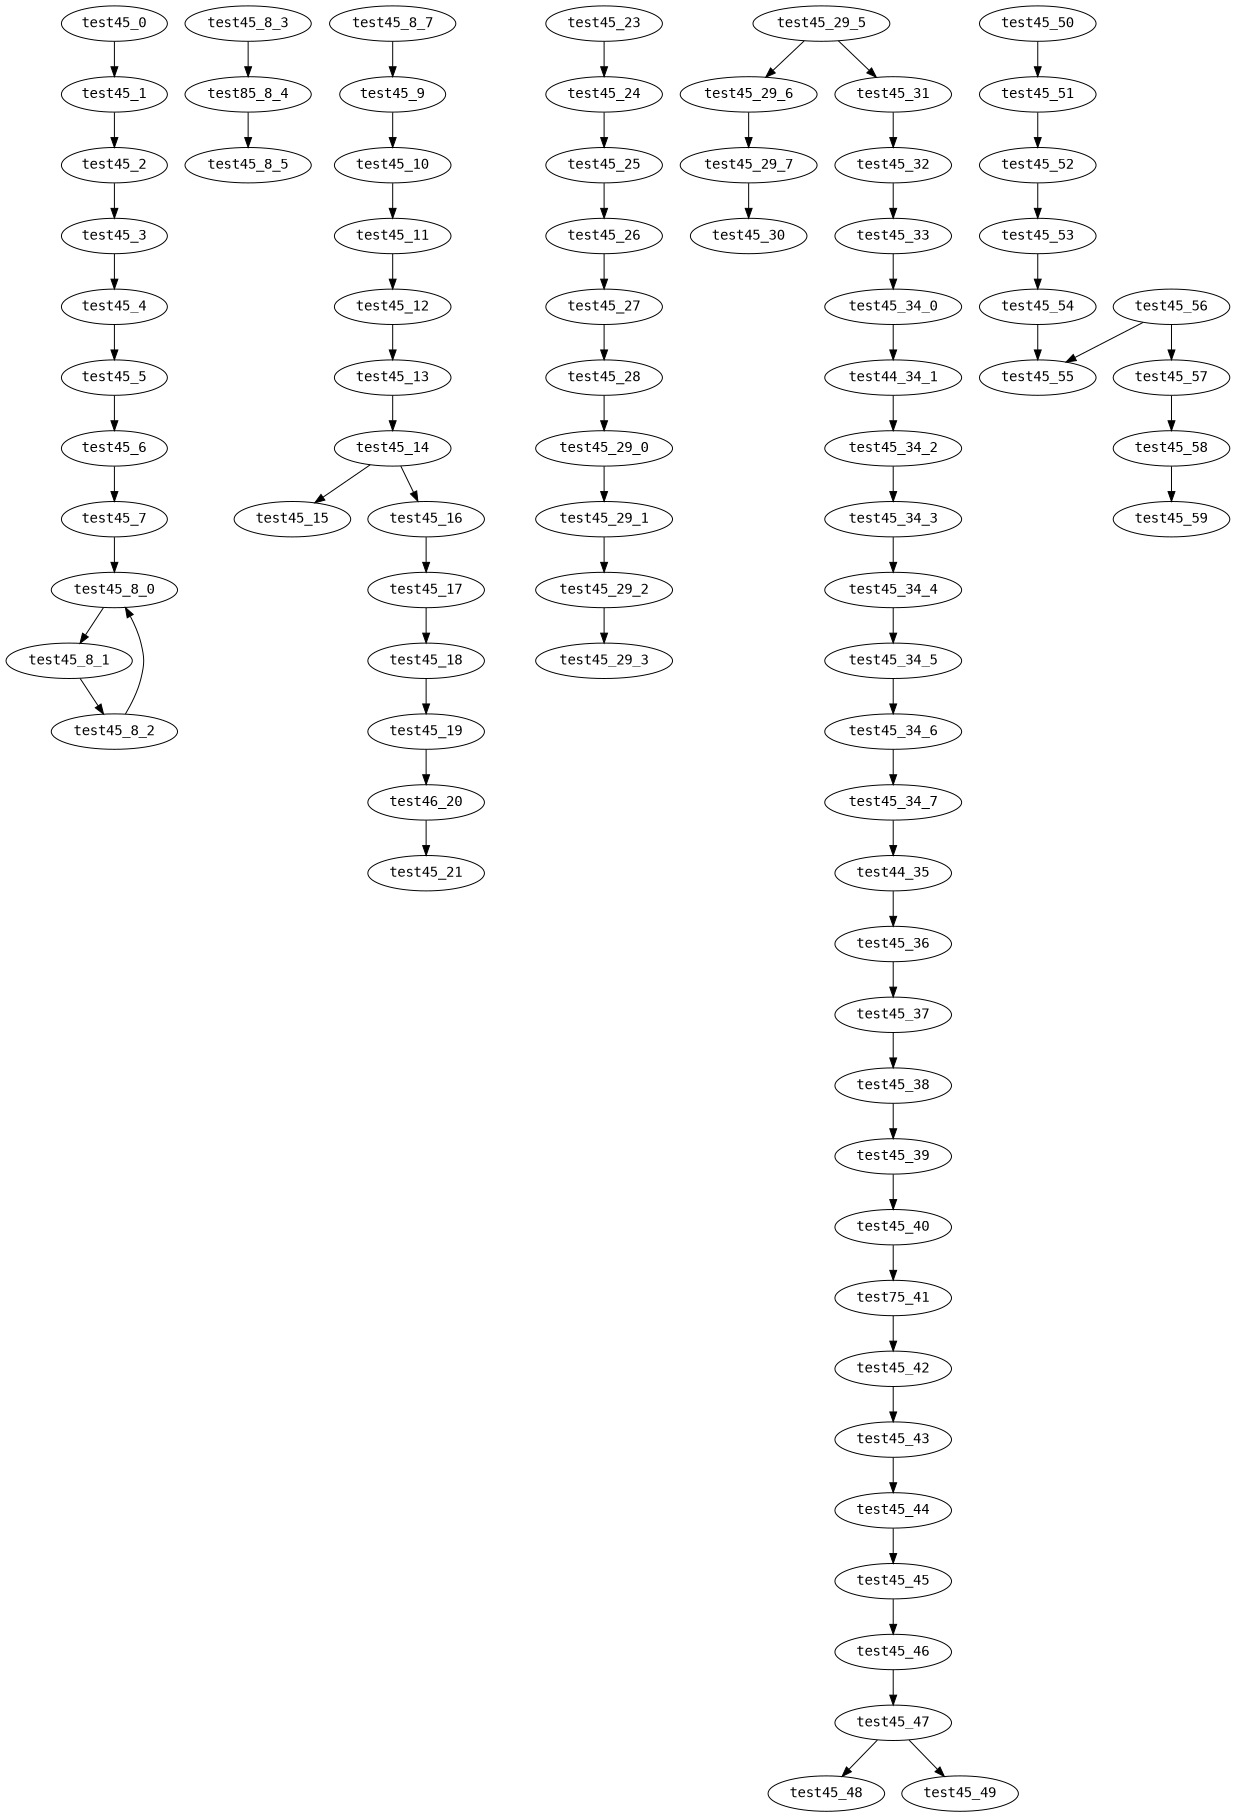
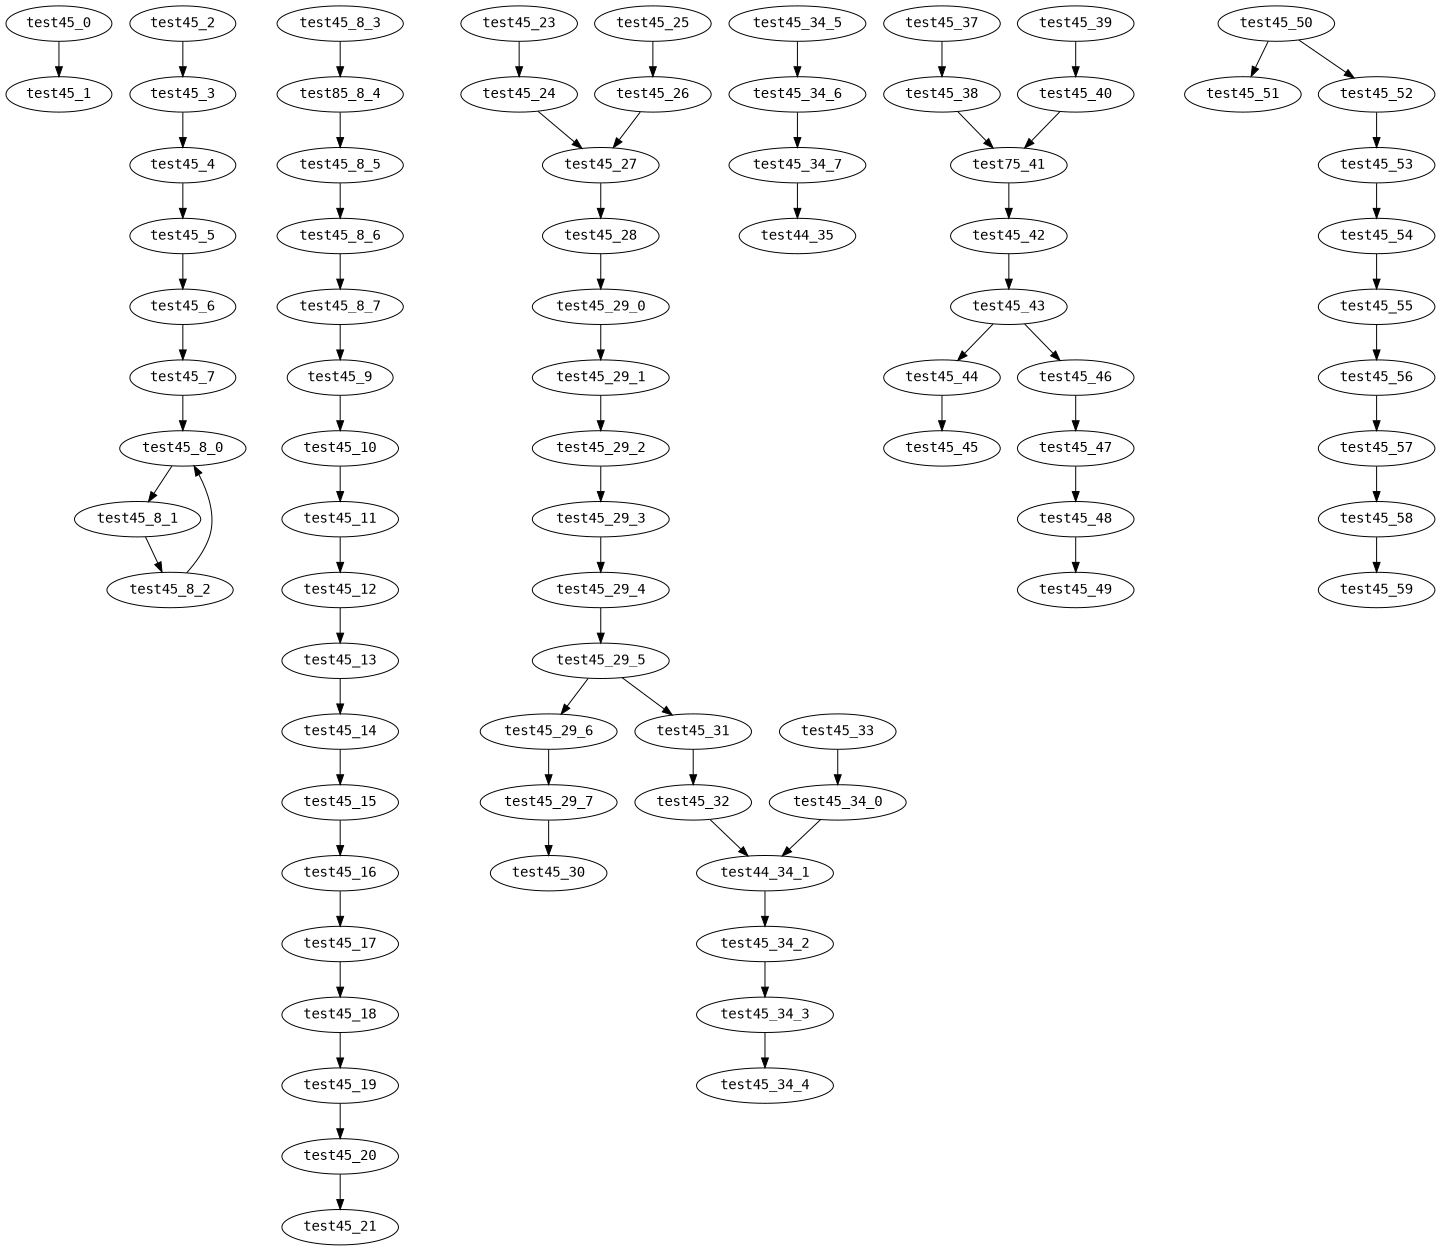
  digraph {
    fontname="DejaVu Sans Mono"
    node [fontname="DejaVu Sans Mono"]
    edge [fontname="DejaVu Sans Mono"]
    test45_0
    test45_1
    test45_2
    test45_3
    test45_4
    test45_5
    test45_6
    test45_7
    test45_8_0
    test45_8_1
    test45_8_2
    n12 [label=test85_8_4]
    test45_8_3
    test45_8_5
+   test45_8_6
    test45_8_7
    test45_9
    test45_10
    test45_11
    test45_12
    test45_13
    test45_14
    test45_15
    test45_16
    test45_17
    test45_18
    test45_19
-   test45_20 [label=test46_20]
+   test45_20
    test45_21
    test45_23
    test45_24
    test45_25
    test45_26
    test45_27
    test45_28
    test45_29_0
    test45_29_1
    test45_29_2
    test45_29_3
+   test45_29_4
    test45_29_5
    test45_29_6
    test45_31
    test45_29_7
    test45_30
    test45_32
    test45_33
    test45_34_0
    n49 [label=test44_34_1]
    test45_34_2
    test45_34_3
    test45_34_4
    test45_34_5
    test45_34_6
    test45_34_7
    n56 [label=test44_35]
-   test45_36
    test45_37
    test45_38
    test45_39
    test45_40
    n62 [label=test75_41]
    test45_42
    test45_43
    test45_44
    test45_45
    test45_46
    test45_47
    test45_48
    test45_49
    test45_50
    test45_51
    test45_52
    test45_53
    test45_54
    test45_55
    test45_56
    test45_57
    test45_58
    test45_59
    test45_0 -> test45_1
-   test45_1 -> test45_2
    test45_2 -> test45_3
    test45_3 -> test45_4
    test45_4 -> test45_5
    test45_5 -> test45_6
    test45_6 -> test45_7
    test45_7 -> test45_8_0
    test45_8_0 -> test45_8_1
    test45_8_1 -> test45_8_2
    test45_8_2 -> test45_8_0
    n12 -> test45_8_5
    test45_8_3 -> n12
+   test45_8_5 -> test45_8_6
+   test45_8_6 -> test45_8_7
    test45_8_7 -> test45_9
    test45_9 -> test45_10
    test45_10 -> test45_11
    test45_11 -> test45_12
    test45_12 -> test45_13
    test45_13 -> test45_14
    test45_14 -> test45_15
-   test45_14 -> test45_16
+   test45_15 -> test45_16
    test45_16 -> test45_17
    test45_17 -> test45_18
    test45_18 -> test45_19
    test45_19 -> test45_20
    test45_20 -> test45_21
    test45_23 -> test45_24
-   test45_24 -> test45_25
+   test45_24 -> test45_27
    test45_25 -> test45_26
    test45_26 -> test45_27
    test45_27 -> test45_28
    test45_28 -> test45_29_0
    test45_29_0 -> test45_29_1
    test45_29_1 -> test45_29_2
    test45_29_2 -> test45_29_3
+   test45_29_3 -> test45_29_4
+   test45_29_4 -> test45_29_5
    test45_29_5 -> test45_29_6
    test45_29_5 -> test45_31
    test45_29_6 -> test45_29_7
    test45_31 -> test45_32
    test45_29_7 -> test45_30
-   test45_32 -> test45_33
+   test45_32 -> n49
    test45_33 -> test45_34_0
    test45_34_0 -> n49
    n49 -> test45_34_2
    test45_34_2 -> test45_34_3
    test45_34_3 -> test45_34_4
-   test45_34_4 -> test45_34_5
    test45_34_5 -> test45_34_6
    test45_34_6 -> test45_34_7
    test45_34_7 -> n56
-   n56 -> test45_36
-   test45_36 -> test45_37
    test45_37 -> test45_38
-   test45_38 -> test45_39
+   test45_38 -> n62
    test45_39 -> test45_40
    test45_40 -> n62
    n62 -> test45_42
    test45_42 -> test45_43
    test45_43 -> test45_44
    test45_44 -> test45_45
-   test45_45 -> test45_46
+   test45_43 -> test45_46
    test45_46 -> test45_47
    test45_47 -> test45_48
-   test45_47 -> test45_49
+   test45_48 -> test45_49
    test45_50 -> test45_51
-   test45_51 -> test45_52
+   test45_50 -> test45_52
    test45_52 -> test45_53
    test45_53 -> test45_54
    test45_54 -> test45_55
-   test45_56 -> test45_55
+   test45_55 -> test45_56
    test45_56 -> test45_57
    test45_57 -> test45_58
    test45_58 -> test45_59
  }
